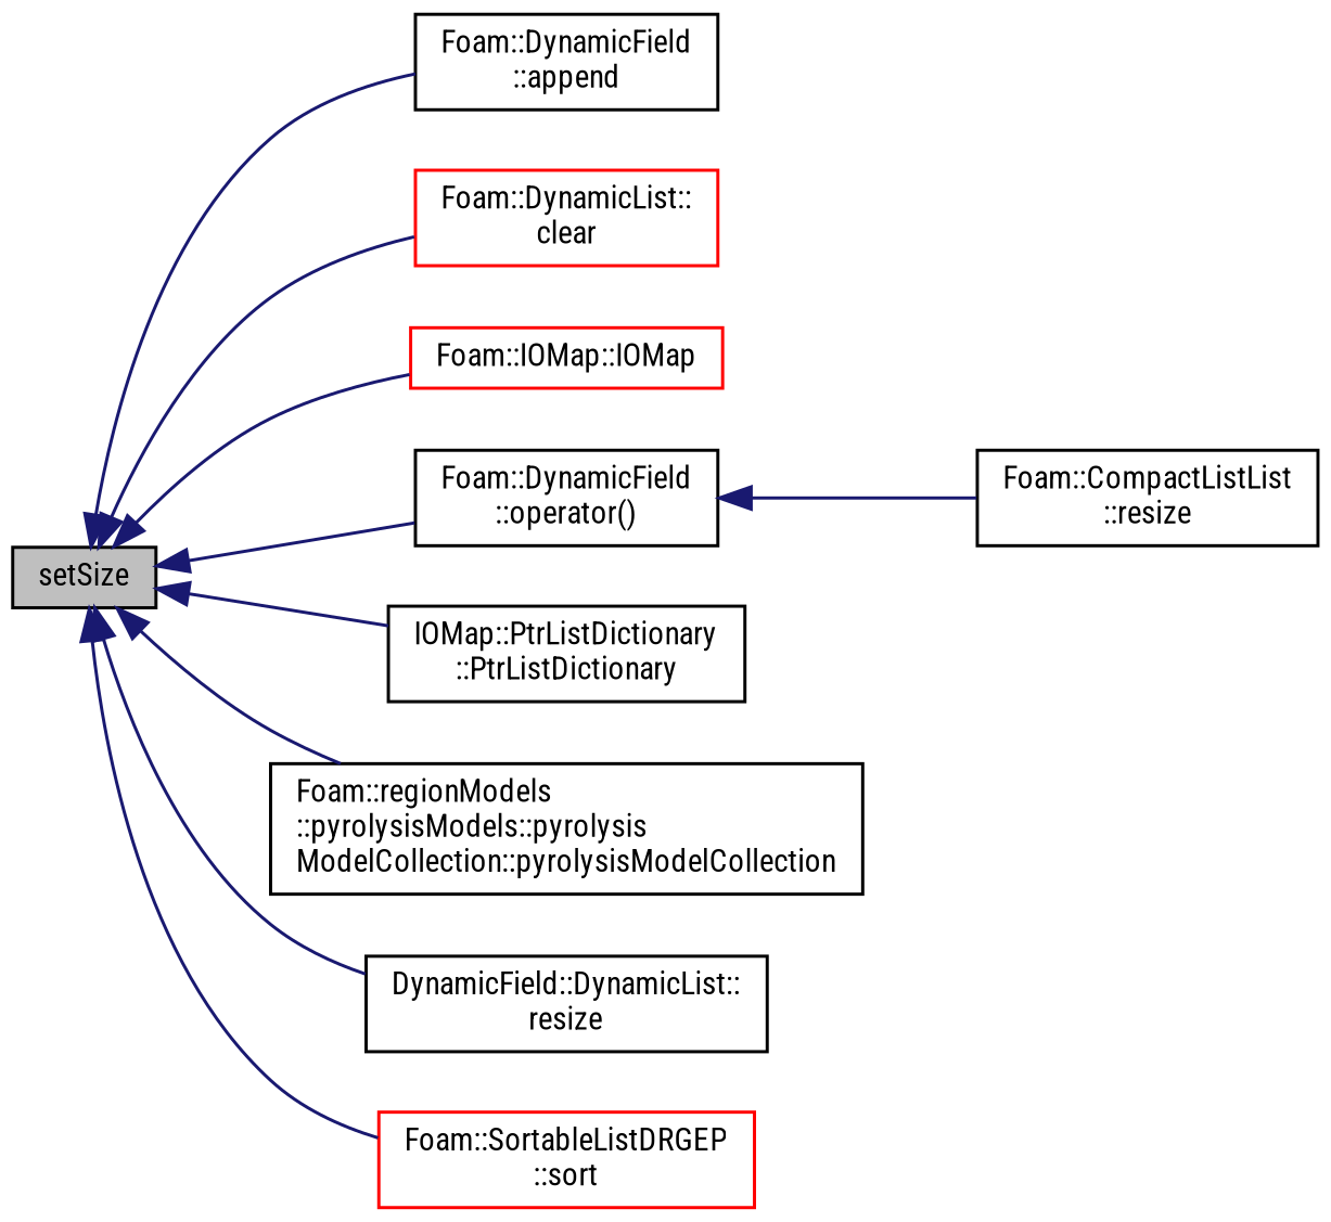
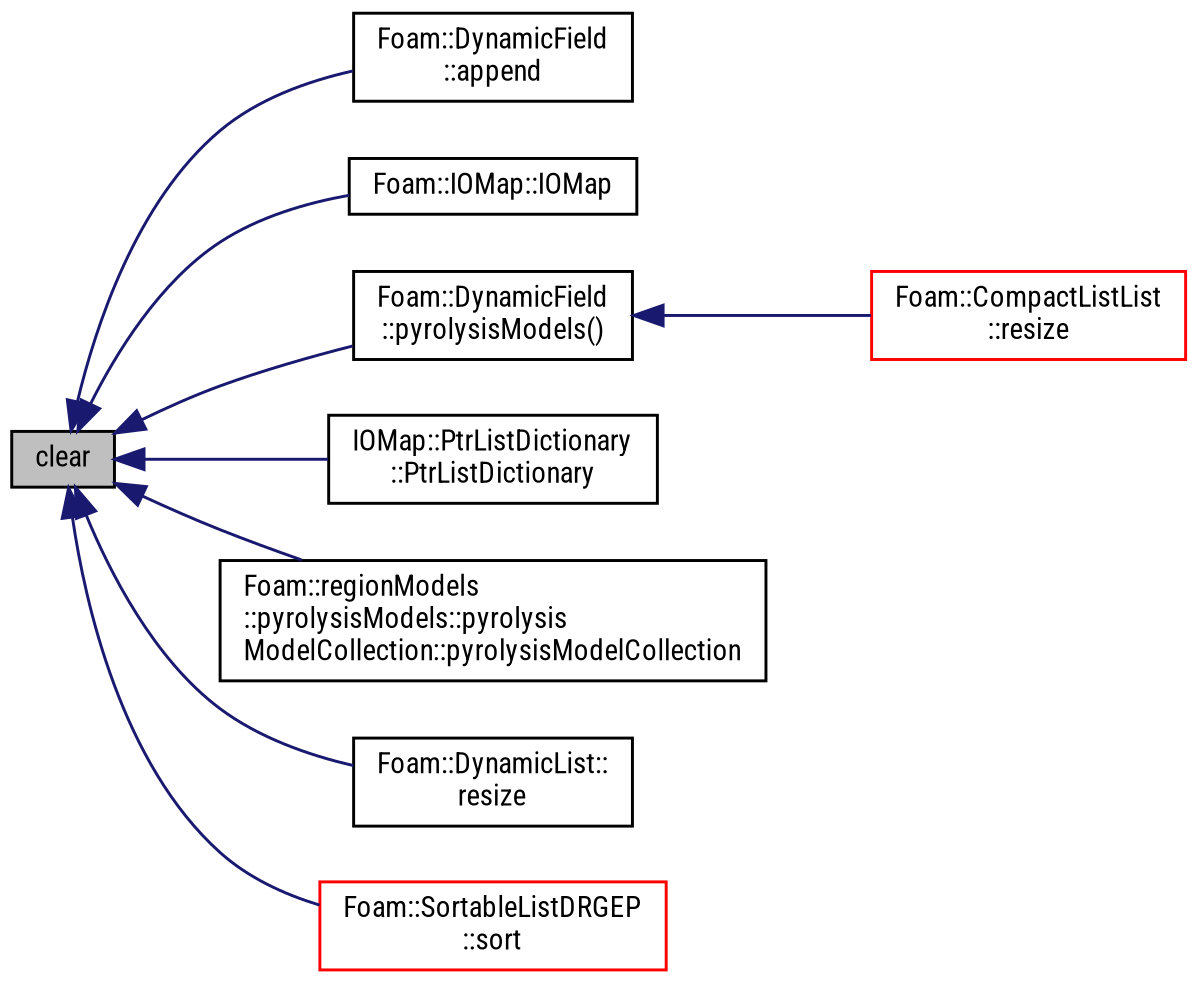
  digraph {
    fontname="Roboto Condensed"
    rankdir=LR
    node [color=black fontname="Roboto Condensed" fontsize=10 shape=record]
    edge [color=midnightblue dir=back fontname="Roboto Condensed" fontsize=10 labelfontname=Helvetica labelfontsize=10 style=solid]
-   n1 [fillcolor=grey75 fontcolor=black height=0.2 label=setSize style=filled width=0.4]
+   n1 [fillcolor=grey75 fontcolor=black height=0.2 label=clear style=filled width=0.4]
    n2 [height=0.2 label="Foam::DynamicField\l::append" width=0.4]
-   n3 [color=red height=0.2 label="Foam::DynamicList::\lclear" width=0.4]
-   n4 [color=red height=0.2 label="Foam::IOMap::IOMap" width=0.4]
-   n5 [height=0.2 label="Foam::DynamicField\l::operator()" width=0.4]
+   n4 [height=0.2 label="Foam::IOMap::IOMap" width=0.4]
+   n5 [height=0.2 label="Foam::DynamicField\l::pyrolysisModels()" width=0.4]
    n6 [height=0.2 label="IOMap::PtrListDictionary\l::PtrListDictionary" width=0.4]
    n7 [height=0.2 label="Foam::regionModels\l::pyrolysisModels::pyrolysis\lModelCollection::pyrolysisModelCollection" width=0.4]
-   n8 [height=0.2 label="DynamicField::DynamicList::\lresize" width=0.4]
+   n8 [height=0.2 label="Foam::DynamicList::\lresize" width=0.4]
    n9 [color=red height=0.2 label="Foam::SortableListDRGEP\l::sort" width=0.4]
-   n10 [height=0.2 label="Foam::CompactListList\l::resize" width=0.4]
+   n10 [color=red height=0.2 label="Foam::CompactListList\l::resize" width=0.4]
    n1 -> n2
-   n1 -> n3
    n1 -> n4
    n1 -> n5
    n1 -> n6
    n1 -> n7
    n1 -> n8
    n1 -> n9
    n5 -> n10
  }
